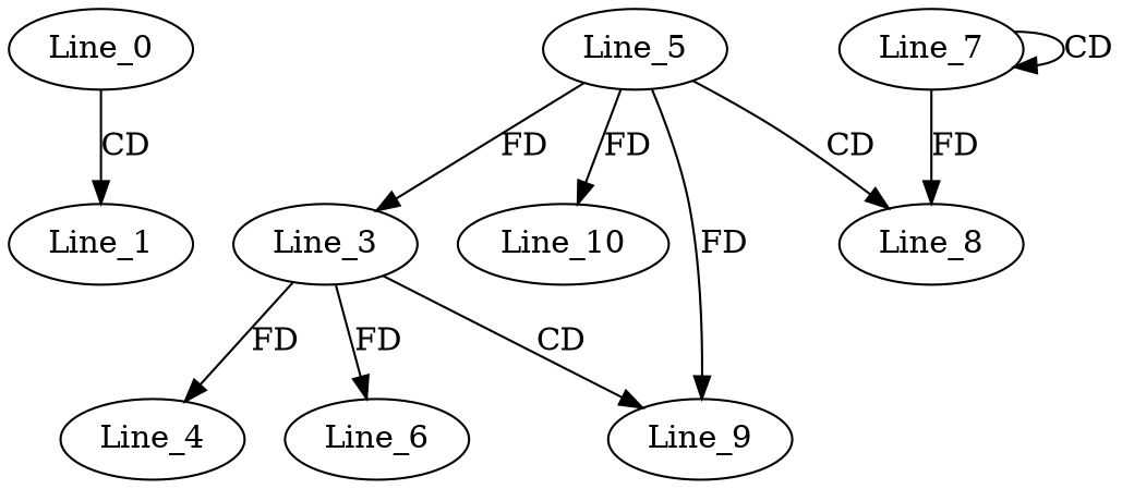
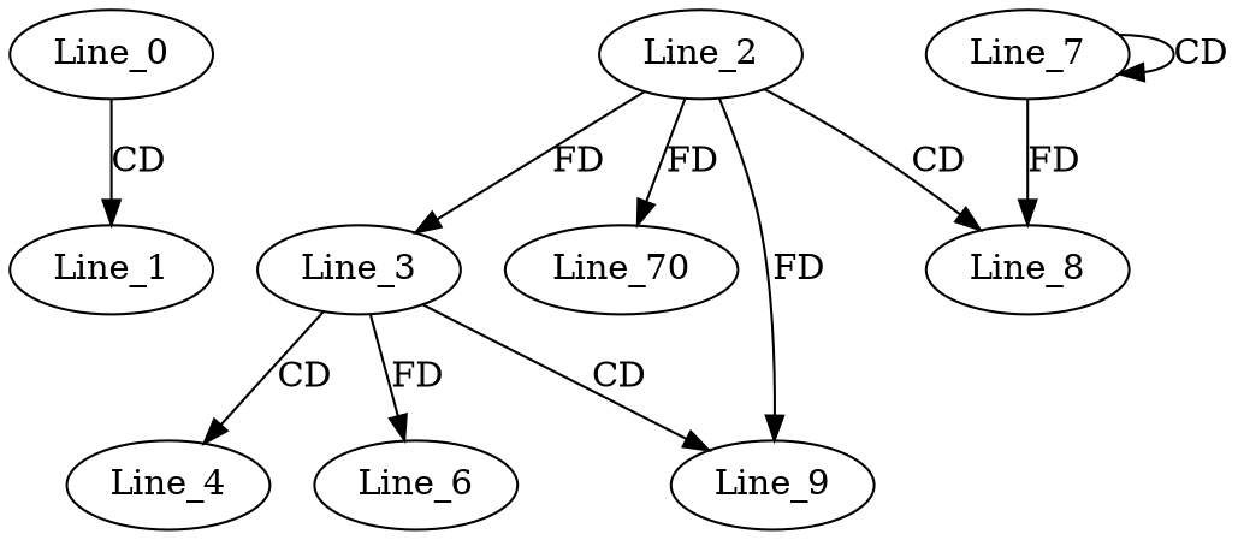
  digraph {
    Line_0
    Line_1
-   Line_2 [label=Line_5]
+   Line_2
    Line_3
    Line_8
    Line_9
-   Line_10
+   Line_10 [label=Line_70]
    Line_4
    n9 [label=Line_6]
    Line_7
    Line_0 -> Line_1 [label=CD]
    Line_2 -> Line_3 [label=FD]
    Line_2 -> Line_8 [label=CD]
    Line_2 -> Line_9 [label=FD]
    Line_2 -> Line_10 [label=FD]
    Line_3 -> Line_9 [label=CD]
-   Line_3 -> Line_4 [label=FD]
+   Line_3 -> Line_4 [label=CD]
    Line_3 -> n9 [label=FD]
    Line_7 -> Line_8 [label=FD]
    Line_7 -> Line_7 [label=CD]
  }
